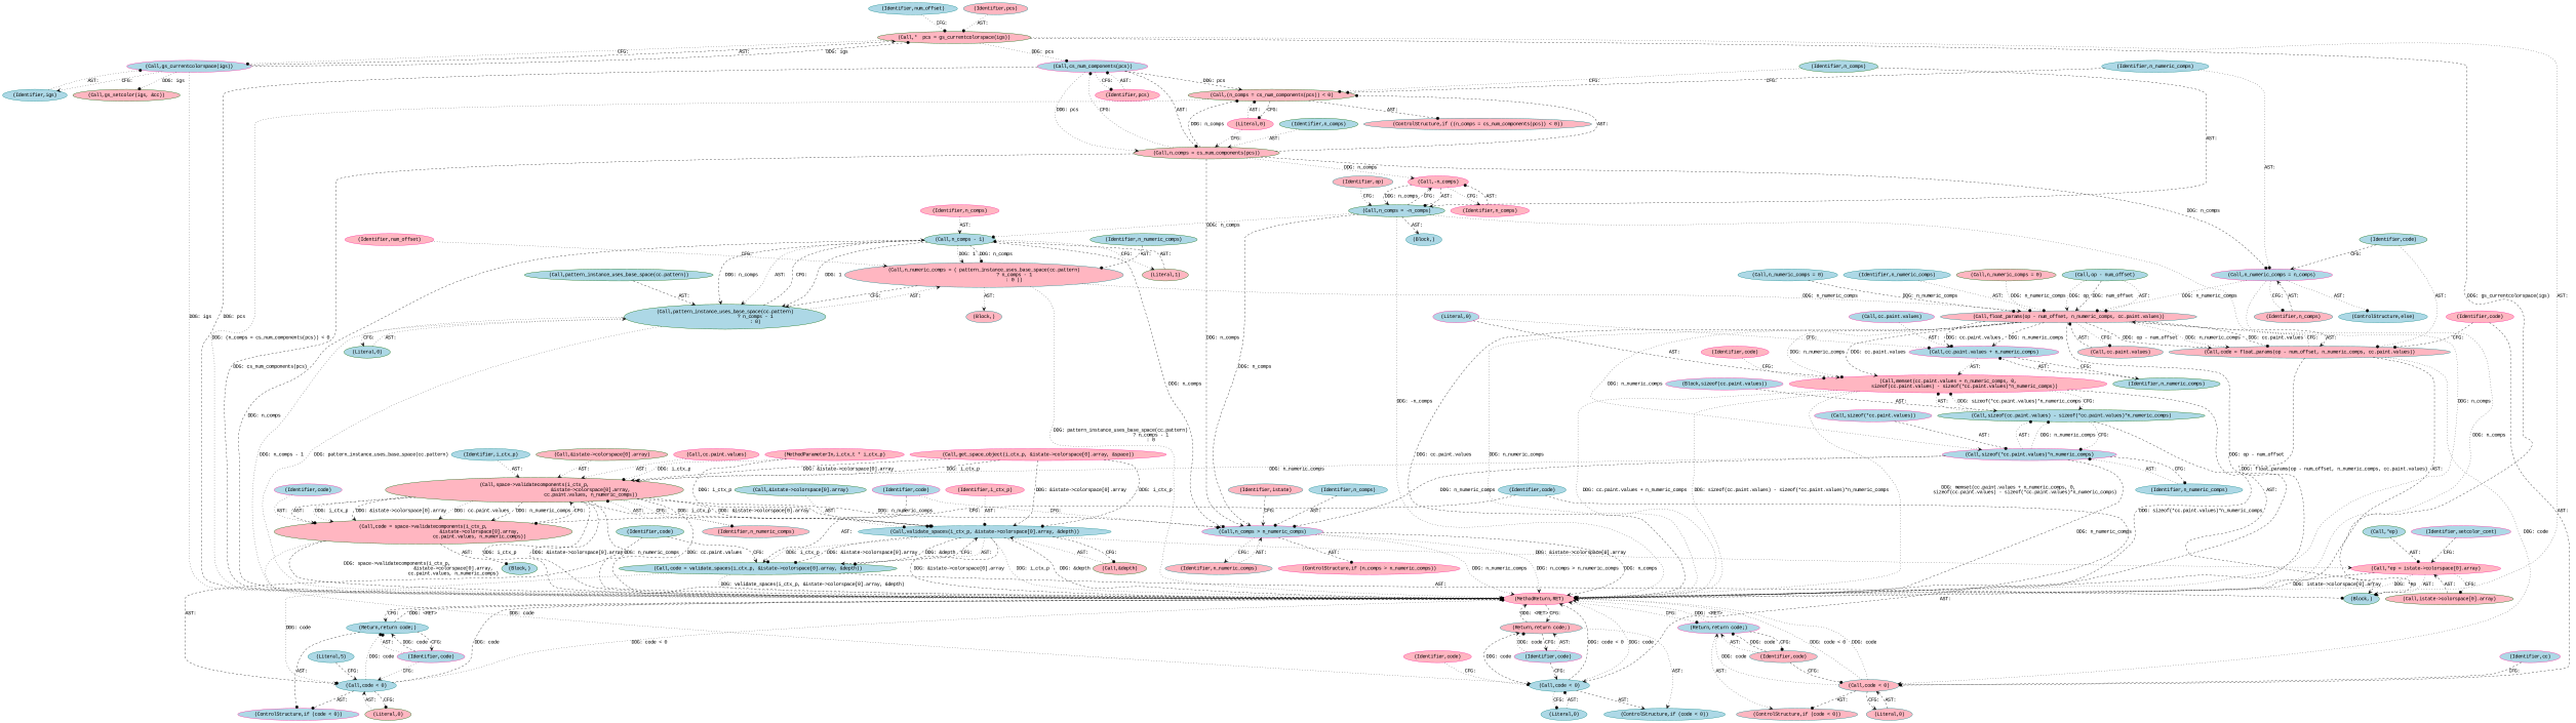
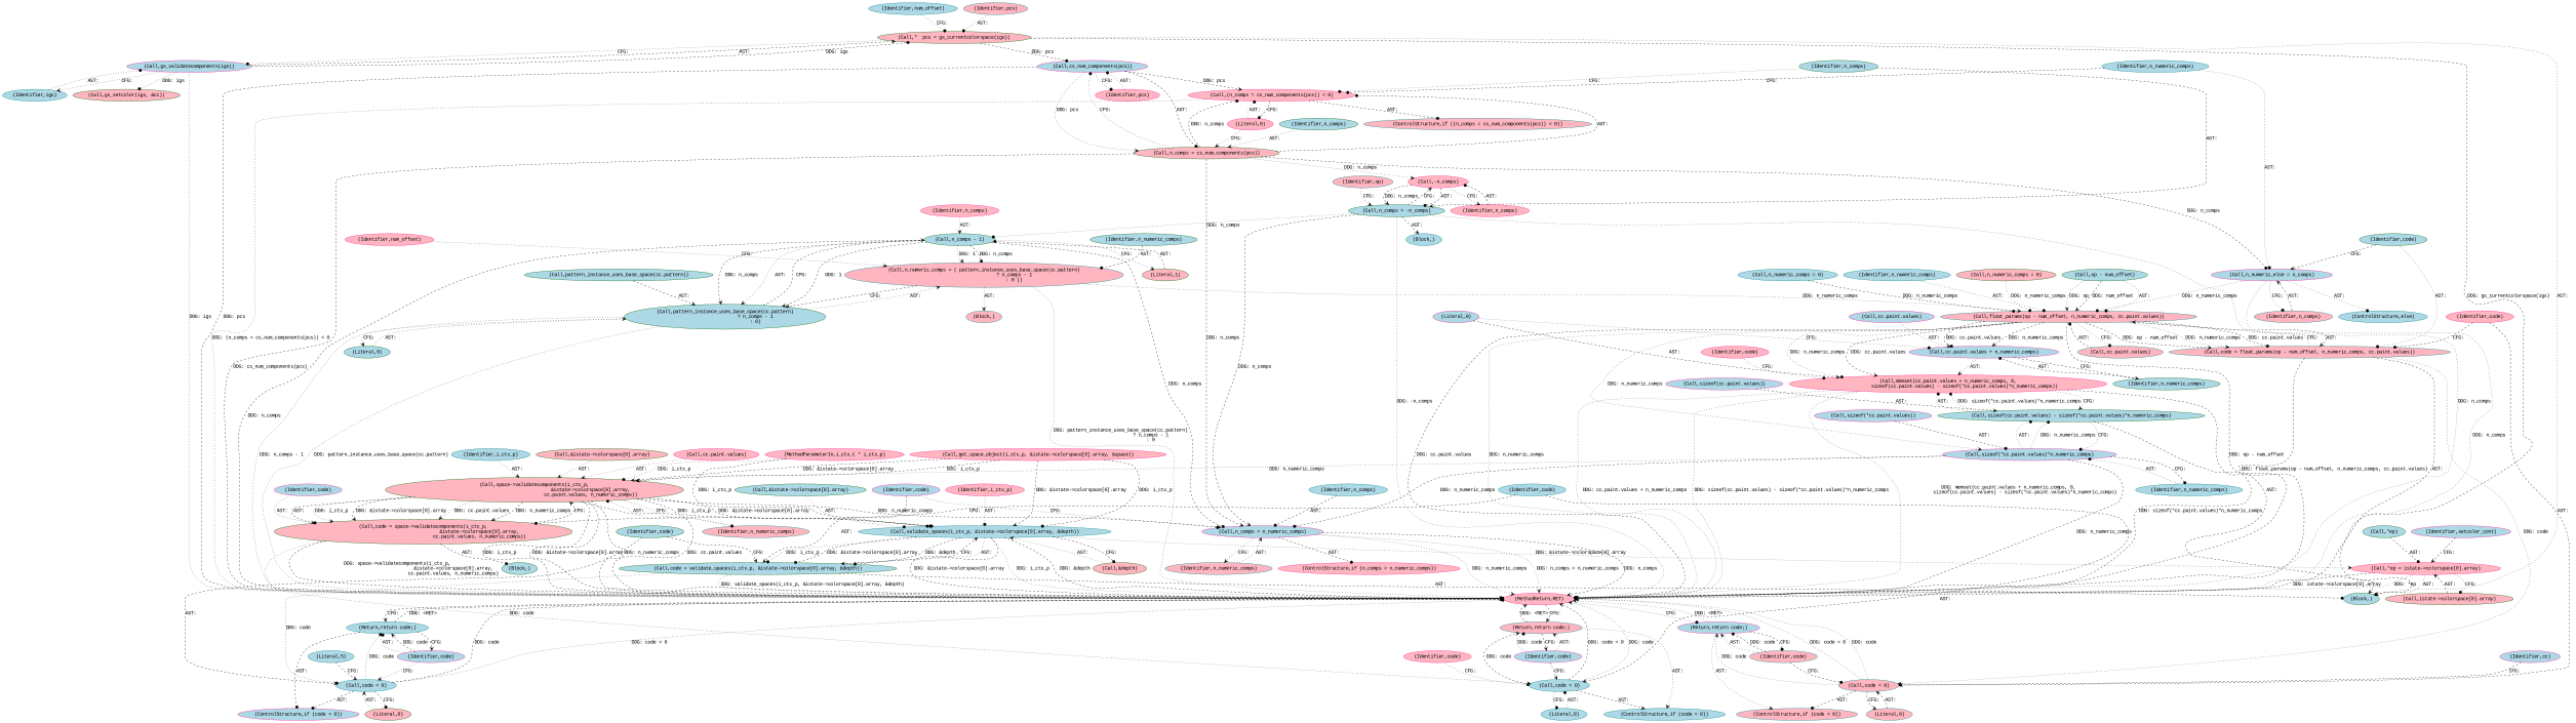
  digraph {
    fontname="Liberation Mono"
    node [color=deeppink fillcolor=lightblue fontname="Liberation Mono" style=filled]
    edge [arrowhead=vee fontname="Liberation Mono" style=dashed]
    n1 [color=darkgreen fillcolor=lightpink label="(Call,*  pcs = gs_currentcolorspace(igs))"]
-   n2 [label="(Call,gs_currentcolorspace(igs))"]
+   n2 [label="(Call,gs_validatecomponents(igs))"]
    n3 [label="(Call,cs_num_components(pcs))"]
    n4 [color=darkgreen label="(Block,)"]
    n5 [fillcolor=lightpink label="(MethodReturn,RET)"]
    n6 [color=teal label="(Identifier,igs)"]
    n7 [color=darkgreen fillcolor=lightpink label="(Call,gs_setcolor(igs, &cc))"]
-   n8 [color=darkgreen fillcolor=lightpink label="(Call,(n_comps = cs_num_components(pcs)) < 0)"]
+   n8 [fillcolor=lightpink label="(Call,(n_comps = cs_num_components(pcs)) < 0)"]
    n9 [color=darkgreen fillcolor=lightpink label="(Call,n_comps = cs_num_components(pcs))"]
    n10 [fillcolor=lightpink label="(Identifier,pcs)"]
    n11 [label="(Return,return code;)"]
    n12 [color=teal fillcolor=lightpink label="(Return,return code;)"]
    n13 [color=teal label="(Return,return code;)"]
    n14 [color=teal fillcolor=lightpink label="(ControlStructure,if ((n_comps = cs_num_components(pcs)) < 0))"]
    n15 [fillcolor=lightpink label="(Literal,0)"]
    n16 [fillcolor=lightpink label="(Call,-n_comps)"]
    n17 [label="(Call,n_comps > n_numeric_comps)"]
-   n18 [label="(Call,n_numeric_comps = n_comps)"]
+   n18 [label="(Call,n_numeric_else = n_comps)"]
    n19 [color=darkgreen label="(Call,n_comps = -n_comps)"]
    n20 [fillcolor=lightpink label="(Identifier,n_comps)"]
    n21 [color=teal fillcolor=lightpink label="(Identifier,n_numeric_comps)"]
    n22 [fillcolor=lightpink label="(ControlStructure,if (n_comps > n_numeric_comps))"]
    n23 [color=teal fillcolor=lightpink label="(Call,float_params(op - num_offset, n_numeric_comps, cc.paint.values))"]
    n24 [color=teal label="(ControlStructure,else)"]
    n25 [color=teal fillcolor=lightpink label="(Identifier,n_comps)"]
    n26 [color=darkgreen label="(Call,n_comps - 1)"]
    n27 [color=teal label="(Block,)"]
    n28 [color=teal fillcolor=lightpink label="(Call,n_numeric_comps = ( pattern_instance_uses_base_space(cc.pattern)\n                      ? n_comps - 1\n                      : 0 ))"]
    n29 [color=darkgreen label="(Call,pattern_instance_uses_base_space(cc.pattern)\n                      ? n_comps - 1\n                      : 0)"]
    n30 [color=darkgreen fillcolor=lightpink label="(Literal,1)"]
    n31 [color=teal fillcolor=lightpink label="(Block,)"]
    n32 [color=darkgreen label="(Literal,0)"]
    n33 [color=teal fillcolor=lightpink label="(Call,code = float_params(op - num_offset, n_numeric_comps, cc.paint.values))"]
    n34 [fillcolor=lightpink label="(Call,memset(cc.paint.values + n_numeric_comps, 0,\n            sizeof(cc.paint.values) - sizeof(*cc.paint.values)*n_numeric_comps))"]
    n35 [label="(Call,cc.paint.values + n_numeric_comps)"]
    n36 [label="(Call,sizeof(*cc.paint.values)*n_numeric_comps)"]
    n37 [color=teal fillcolor=lightpink label="(Call,cc.paint.values)"]
    n38 [color=teal fillcolor=lightpink label="(Call,code < 0)"]
    n39 [color=darkgreen label="(Call,sizeof(cc.paint.values) - sizeof(*cc.paint.values)*n_numeric_comps)"]
    n40 [color=darkgreen label="(Identifier,n_numeric_comps)"]
    n41 [color=darkgreen fillcolor=lightpink label="(Call,space->validatecomponents(i_ctx_p,\n                                         &istate->colorspace[0].array,\n                                         cc.paint.values, n_numeric_comps))"]
    n42 [color=teal label="(Identifier,n_numeric_comps)"]
    n43 [color=teal fillcolor=lightpink label="(ControlStructure,if (code < 0))"]
    n44 [color=teal fillcolor=lightpink label="(Literal,0)"]
    n45 [color=teal fillcolor=lightpink label="(Identifier,code)"]
    n46 [color=darkgreen fillcolor=lightpink label="(Call,code = space->validatecomponents(i_ctx_p,\n                                         &istate->colorspace[0].array,\n                                         cc.paint.values, n_numeric_comps))"]
    n47 [color=teal label="(Call,validate_spaces(i_ctx_p, &istate->colorspace[0].array, &depth))"]
    n48 [color=teal fillcolor=lightpink label="(Identifier,n_numeric_comps)"]
    n49 [color=teal label="(Call,code < 0)"]
    n50 [color=darkgreen label="(Block,)"]
    n51 [color=darkgreen label="(Call,code = validate_spaces(i_ctx_p, &istate->colorspace[0].array, &depth))"]
    n52 [fillcolor=lightpink label="(Call,*ep = istate->colorspace[0].array)"]
    n53 [color=darkgreen fillcolor=lightpink label="(Call,&depth)"]
    n54 [color=teal label="(ControlStructure,if (code < 0))"]
    n55 [color=teal label="(Literal,0)"]
    n56 [label="(Identifier,code)"]
    n57 [color=teal label="(Call,code < 0)"]
    n58 [color=darkgreen fillcolor=lightpink label="(Call,istate->colorspace[0].array)"]
    n59 [label="(ControlStructure,if (code < 0))"]
    n60 [color=darkgreen fillcolor=lightpink label="(Literal,0)"]
    n61 [label="(Identifier,code)"]
    n62 [label="(Literal,0)"]
    n63 [color=teal label="(Identifier,num_offset)"]
    n64 [label="(Call,sizeof(*cc.paint.values))"]
    n65 [color=darkgreen fillcolor=lightpink label="(Call,n_numeric_comps = 0)"]
    n66 [color=teal label="(Identifier,n_numeric_comps)"]
    n67 [fillcolor=lightpink label="(Call,get_space_object(i_ctx_p, &istate->colorspace[0].array, &space))"]
-   n68 [color=teal fillcolor=lightpink label="(Identifier,istate)"]
    n69 [fillcolor=lightpink label="(Identifier,num_offset)"]
    n70 [color=teal label="(Identifier,i_ctx_p)"]
    n71 [fillcolor=lightpink label="(Identifier,i_ctx_p)"]
    n72 [label="(Identifier,setcolor_cont)"]
    n73 [fillcolor=lightpink label="(Identifier,code)"]
    n74 [fillcolor=lightpink label="(Identifier,code)"]
    n75 [fillcolor=lightpink label="(MethodParameterIn,i_ctx_t * i_ctx_p)"]
    n76 [color=darkgreen label="(Call,*ep)"]
    n77 [label="(Call,cc.paint.values)"]
    n78 [label="(Identifier,code)"]
    n79 [color=darkgreen label="(Identifier,n_comps)"]
    n80 [color=darkgreen fillcolor=lightpink label="(Call,&istate->colorspace[0].array)"]
    n81 [color=teal label="(Identifier,code)"]
    n82 [color=darkgreen label="(Call,&istate->colorspace[0].array)"]
    n83 [color=darkgreen label="(Identifier,code)"]
    n84 [color=darkgreen label="(Identifier,n_numeric_comps)"]
    n85 [fillcolor=lightpink label="(Identifier,n_comps)"]
    n86 [color=teal fillcolor=lightpink label="(Identifier,pcs)"]
    n87 [color=teal label="(Literal,5)"]
    n88 [color=teal fillcolor=lightpink label="(Identifier,op)"]
    n89 [color=darkgreen label="(Identifier,code)"]
    n90 [color=darkgreen label="(Identifier,n_comps)"]
    n91 [color=darkgreen label="(Call,pattern_instance_uses_base_space(cc.pattern))"]
    n92 [color=darkgreen label="(Call,op - num_offset)"]
    n93 [fillcolor=lightpink label="(Call,cc.paint.values)"]
    n94 [color=teal label="(Call,n_numeric_comps = 0)"]
    n95 [color=teal label="(Identifier,n_numeric_comps)"]
    n96 [label="(Identifier,cc)"]
    n97 [color=teal label="(Identifier,n_comps)"]
    n98 [label="(Identifier,code)"]
-   n99 [label="(Block,sizeof(cc.paint.values))"]
+   n99 [label="(Call,sizeof(cc.paint.values))"]
    n100 [fillcolor=lightpink label="(Identifier,code)"]
    n1 -> n2 [arrowhead=dot label="CFG: " style=dotted]
-   n1 -> n3 [arrowhead=dot label="DDG: pcs" style=dotted]
+   n1 -> n3 [arrowhead=dot label="DDG: pcs"]
    n1 -> n4 [label="AST: " style=dotted]
    n1 -> n5 [arrowhead=dot label="DDG: gs_currentcolorspace(igs)"]
    n2 -> n1 [label="AST: "]
    n2 -> n1 [arrowhead=dot label="DDG: igs"]
    n2 -> n5 [arrowhead=dot label="DDG: igs" style=dotted]
    n2 -> n6 [label="CFG: " style=dotted]
    n2 -> n7 [arrowhead=dot label="DDG: igs" style=dotted]
    n3 -> n5 [arrowhead=dot label="DDG: pcs"]
    n3 -> n8 [label="DDG: pcs"]
    n3 -> n9 [arrowhead=dot label="AST: "]
    n3 -> n9 [label="DDG: pcs" style=dotted]
    n3 -> n10 [arrowhead=dot label="CFG: " style=dotted]
    n5 -> n11 [arrowhead=dot label="CFG: " style=dotted]
    n5 -> n12 [label="CFG: "]
    n5 -> n13 [label="CFG: "]
    n6 -> n2 [arrowhead=dot label="AST: " style=dotted]
    n8 -> n5 [label="DDG: (n_comps = cs_num_components(pcs)) < 0" style=dotted]
    n8 -> n14 [arrowhead=dot label="AST: "]
    n8 -> n15 [arrowhead=dot label="CFG: "]
    n9 -> n3 [arrowhead=dot label="CFG: " style=dotted]
    n9 -> n5 [arrowhead=dot label="DDG: cs_num_components(pcs)"]
    n9 -> n8 [arrowhead=dot label="AST: "]
    n9 -> n8 [arrowhead=dot label="DDG: n_comps"]
    n9 -> n16 [label="DDG: n_comps" style=dotted]
    n9 -> n17 [label="DDG: n_comps"]
    n9 -> n18 [arrowhead=dot label="DDG: n_comps"]
    n10 -> n3 [arrowhead=dot label="AST: " style=dotted]
    n11 -> n5 [label="DDG: <RET>" style=dotted]
    n11 -> n43 [label="AST: " style=dotted]
    n11 -> n45 [arrowhead=dot label="CFG: "]
    n12 -> n5 [label="DDG: <RET>"]
    n12 -> n54 [label="AST: " style=dotted]
    n12 -> n56 [label="CFG: "]
    n13 -> n5 [label="DDG: <RET>"]
    n13 -> n59 [arrowhead=dot label="AST: "]
    n13 -> n61 [label="CFG: "]
    n15 -> n8 [arrowhead=dot label="AST: " style=dotted]
    n15 -> n9 [label="CFG: " style=dotted]
    n16 -> n19 [arrowhead=dot label="AST: "]
    n16 -> n19 [label="DDG: n_comps"]
    n16 -> n20 [label="CFG: " style=dotted]
    n17 -> n5 [label="DDG: n_comps > n_numeric_comps" style=dotted]
    n17 -> n5 [label="DDG: n_comps"]
    n17 -> n5 [label="DDG: n_numeric_comps" style=dotted]
    n17 -> n21 [label="CFG: " style=dotted]
    n17 -> n22 [arrowhead=dot label="AST: "]
    n18 -> n5 [arrowhead=dot label="DDG: n_comps" style=dotted]
    n18 -> n23 [arrowhead=dot label="DDG: n_numeric_comps" style=dotted]
    n18 -> n24 [arrowhead=dot label="AST: " style=dotted]
    n18 -> n25 [arrowhead=dot label="CFG: " style=dotted]
    n19 -> n5 [arrowhead=dot label="DDG: n_comps" style=dotted]
    n19 -> n5 [label="DDG: -n_comps" style=dotted]
    n19 -> n16 [label="CFG: "]
    n19 -> n17 [label="DDG: n_comps"]
    n19 -> n26 [arrowhead=dot label="DDG: n_comps" style=dotted]
    n19 -> n27 [label="AST: "]
    n20 -> n16 [arrowhead=dot label="AST: "]
    n21 -> n17 [label="AST: " style=dotted]
    n23 -> n5 [label="DDG: n_numeric_comps" style=dotted]
    n23 -> n5 [label="DDG: op - num_offset"]
    n23 -> n5 [arrowhead=dot label="DDG: cc.paint.values"]
    n23 -> n33 [label="AST: "]
    n23 -> n33 [label="DDG: op - num_offset"]
    n23 -> n33 [label="DDG: n_numeric_comps" style=dotted]
    n23 -> n33 [arrowhead=dot label="DDG: cc.paint.values"]
    n23 -> n34 [label="DDG: cc.paint.values"]
    n23 -> n34 [arrowhead=dot label="DDG: n_numeric_comps" style=dotted]
    n23 -> n35 [arrowhead=dot label="DDG: cc.paint.values"]
    n23 -> n35 [label="DDG: n_numeric_comps"]
    n23 -> n36 [label="DDG: n_numeric_comps" style=dotted]
    n23 -> n37 [arrowhead=dot label="CFG: " style=dotted]
    n25 -> n18 [label="AST: "]
    n26 -> n5 [label="DDG: n_comps"]
    n26 -> n17 [arrowhead=dot label="DDG: n_comps"]
    n26 -> n28 [arrowhead=dot label="DDG: n_comps"]
    n26 -> n28 [label="DDG: 1" style=dotted]
    n26 -> n29 [label="AST: " style=dotted]
    n26 -> n29 [label="DDG: n_comps"]
    n26 -> n29 [label="DDG: 1"]
    n26 -> n30 [label="CFG: " style=dotted]
    n28 -> n5 [label="DDG: pattern_instance_uses_base_space(cc.pattern)\n                      ? n_comps - 1\n                      : 0" style=dotted]
    n28 -> n23 [label="DDG: n_numeric_comps" style=dotted]
    n28 -> n29 [label="CFG: "]
    n28 -> n31 [label="AST: " style=dotted]
    n29 -> n5 [arrowhead=dot label="DDG: n_comps - 1" style=dotted]
    n29 -> n5 [arrowhead=dot label="DDG: pattern_instance_uses_base_space(cc.pattern)" style=dotted]
    n29 -> n26 [label="CFG: "]
    n29 -> n28 [label="AST: " style=dotted]
    n29 -> n32 [label="CFG: " style=dotted]
    n30 -> n26 [arrowhead=dot label="AST: "]
    n32 -> n29 [label="AST: " style=dotted]
    n33 -> n4 [arrowhead=dot label="AST: "]
    n33 -> n5 [label="DDG: float_params(op - num_offset, n_numeric_comps, cc.paint.values)"]
    n33 -> n23 [label="CFG: " style=dotted]
    n33 -> n38 [label="DDG: code" style=dotted]
    n34 -> n4 [label="AST: "]
    n34 -> n5 [label="DDG: memset(cc.paint.values + n_numeric_comps, 0,\n            sizeof(cc.paint.values) - sizeof(*cc.paint.values)*n_numeric_comps)" style=dotted]
    n34 -> n5 [label="DDG: cc.paint.values + n_numeric_comps" style=dotted]
    n34 -> n5 [arrowhead=dot label="DDG: sizeof(cc.paint.values) - sizeof(*cc.paint.values)*n_numeric_comps" style=dotted]
    n34 -> n39 [label="CFG: " style=dotted]
    n35 -> n34 [label="AST: " style=dotted]
    n35 -> n40 [label="CFG: "]
    n36 -> n5 [arrowhead=dot label="DDG: n_numeric_comps"]
    n36 -> n17 [arrowhead=dot label="DDG: n_numeric_comps"]
    n36 -> n39 [arrowhead=dot label="AST: " style=dotted]
    n36 -> n39 [arrowhead=dot label="DDG: n_numeric_comps" style=dotted]
    n36 -> n41 [label="DDG: n_numeric_comps" style=dotted]
    n36 -> n42 [arrowhead=dot label="CFG: "]
    n37 -> n23 [arrowhead=dot label="AST: "]
    n38 -> n5 [label="DDG: code < 0" style=dotted]
    n38 -> n5 [label="DDG: code" style=dotted]
    n38 -> n11 [label="DDG: code" style=dotted]
    n38 -> n43 [arrowhead=dot label="AST: "]
    n38 -> n44 [label="CFG: "]
    n39 -> n5 [label="DDG: sizeof(*cc.paint.values)*n_numeric_comps"]
    n39 -> n34 [arrowhead=dot label="AST: " style=dotted]
    n39 -> n34 [arrowhead=dot label="DDG: sizeof(*cc.paint.values)*n_numeric_comps" style=dotted]
    n39 -> n36 [arrowhead=dot label="CFG: " style=dotted]
    n40 -> n35 [arrowhead=dot label="AST: "]
    n41 -> n5 [arrowhead=dot label="DDG: i_ctx_p"]
    n41 -> n5 [label="DDG: &istate->colorspace[0].array"]
    n41 -> n5 [label="DDG: n_numeric_comps"]
    n41 -> n5 [label="DDG: cc.paint.values"]
    n41 -> n17 [label="DDG: n_numeric_comps"]
    n41 -> n46 [label="AST: "]
    n41 -> n46 [label="DDG: i_ctx_p" style=dotted]
    n41 -> n46 [label="DDG: &istate->colorspace[0].array"]
    n41 -> n46 [label="DDG: cc.paint.values" style=dotted]
    n41 -> n46 [label="DDG: n_numeric_comps"]
    n41 -> n47 [arrowhead=dot label="DDG: i_ctx_p"]
    n41 -> n47 [arrowhead=dot label="DDG: &istate->colorspace[0].array"]
    n41 -> n48 [arrowhead=dot label="CFG: " style=dotted]
    n42 -> n36 [arrowhead=dot label="AST: " style=dotted]
    n44 -> n38 [label="AST: "]
    n45 -> n11 [label="AST: " style=dotted]
    n45 -> n11 [arrowhead=dot label="DDG: code"]
    n45 -> n38 [arrowhead=dot label="CFG: "]
    n46 -> n5 [arrowhead=dot label="DDG: space->validatecomponents(i_ctx_p,\n                                         &istate->colorspace[0].array,\n                                         cc.paint.values, n_numeric_comps)"]
    n46 -> n41 [label="CFG: "]
    n46 -> n49 [label="DDG: code" style=dotted]
    n46 -> n50 [arrowhead=dot label="AST: "]
    n47 -> n5 [label="DDG: &istate->colorspace[0].array"]
    n47 -> n5 [arrowhead=dot label="DDG: i_ctx_p" style=dotted]
    n47 -> n5 [arrowhead=dot label="DDG: &depth"]
    n47 -> n51 [label="AST: " style=dotted]
    n47 -> n51 [arrowhead=dot label="DDG: i_ctx_p" style=dotted]
    n47 -> n51 [arrowhead=dot label="DDG: &istate->colorspace[0].array"]
    n47 -> n51 [arrowhead=dot label="DDG: &depth"]
    n47 -> n52 [label="DDG: &istate->colorspace[0].array" style=dotted]
    n47 -> n53 [arrowhead=dot label="CFG: "]
    n48 -> n41 [arrowhead=dot label="AST: " style=dotted]
    n49 -> n5 [label="DDG: code" style=dotted]
    n49 -> n5 [label="DDG: code < 0"]
    n49 -> n12 [label="DDG: code"]
    n49 -> n54 [label="AST: "]
    n49 -> n55 [arrowhead=dot label="CFG: " style=dotted]
    n51 -> n4 [arrowhead=dot label="AST: "]
    n51 -> n5 [arrowhead=dot label="DDG: validate_spaces(i_ctx_p, &istate->colorspace[0].array, &depth)" style=dotted]
    n51 -> n47 [label="CFG: "]
    n51 -> n57 [arrowhead=dot label="DDG: code" style=dotted]
    n52 -> n4 [label="AST: " style=dotted]
    n52 -> n5 [arrowhead=dot label="DDG: istate->colorspace[0].array"]
    n52 -> n5 [arrowhead=dot label="DDG: *ep" style=dotted]
    n52 -> n58 [arrowhead=dot label="CFG: " style=dotted]
    n53 -> n47 [label="AST: " style=dotted]
    n55 -> n49 [arrowhead=dot label="AST: " style=dotted]
    n56 -> n12 [label="AST: " style=dotted]
    n56 -> n12 [arrowhead=dot label="DDG: code" style=dotted]
    n56 -> n49 [label="CFG: "]
    n57 -> n5 [arrowhead=dot label="DDG: code"]
    n57 -> n5 [arrowhead=dot label="DDG: code < 0" style=dotted]
    n57 -> n13 [arrowhead=dot label="DDG: code" style=dotted]
    n57 -> n59 [arrowhead=dot label="AST: "]
    n57 -> n60 [arrowhead=dot label="CFG: "]
    n58 -> n52 [label="AST: "]
    n60 -> n57 [label="AST: " style=dotted]
    n61 -> n13 [arrowhead=dot label="AST: " style=dotted]
    n61 -> n13 [label="DDG: code"]
    n61 -> n57 [label="CFG: " style=dotted]
    n62 -> n34 [label="AST: "]
    n62 -> n35 [arrowhead=dot label="CFG: " style=dotted]
    n63 -> n1 [arrowhead=dot label="CFG: " style=dotted]
    n64 -> n36 [arrowhead=dot label="AST: "]
    n65 -> n23 [arrowhead=dot label="DDG: n_numeric_comps" style=dotted]
    n66 -> n8 [arrowhead=dot label="CFG: "]
    n66 -> n18 [arrowhead=dot label="AST: " style=dotted]
    n67 -> n41 [label="DDG: i_ctx_p"]
    n67 -> n41 [label="DDG: &istate->colorspace[0].array"]
    n67 -> n47 [arrowhead=dot label="DDG: i_ctx_p"]
    n67 -> n47 [label="DDG: &istate->colorspace[0].array"]
-   n68 -> n17 [label="CFG: "]
    n69 -> n28 [label="CFG: " style=dotted]
    n70 -> n41 [label="AST: " style=dotted]
    n71 -> n47 [arrowhead=dot label="AST: " style=dotted]
    n72 -> n52 [label="CFG: "]
    n73 -> n33 [arrowhead=dot label="CFG: "]
    n73 -> n38 [label="AST: "]
    n74 -> n34 [arrowhead=dot label="CFG: " style=dotted]
    n75 -> n41 [arrowhead=dot label="DDG: i_ctx_p" style=dotted]
    n75 -> n47 [arrowhead=dot label="DDG: i_ctx_p"]
    n76 -> n52 [arrowhead=dot label="AST: "]
    n77 -> n35 [label="AST: " style=dotted]
    n78 -> n46 [arrowhead=dot label="AST: " style=dotted]
    n79 -> n8 [arrowhead=dot label="CFG: " style=dotted]
    n79 -> n19 [label="AST: "]
    n80 -> n41 [label="AST: " style=dotted]
    n81 -> n46 [arrowhead=dot label="CFG: "]
    n81 -> n49 [label="AST: "]
    n82 -> n47 [arrowhead=dot label="AST: " style=dotted]
    n83 -> n18 [label="CFG: "]
    n83 -> n33 [arrowhead=dot label="AST: " style=dotted]
    n84 -> n28 [arrowhead=dot label="AST: "]
    n85 -> n26 [label="AST: " style=dotted]
    n86 -> n1 [arrowhead=dot label="AST: " style=dotted]
    n87 -> n57 [label="CFG: "]
    n88 -> n19 [label="CFG: " style=dotted]
    n89 -> n51 [label="CFG: "]
    n89 -> n57 [label="AST: "]
    n90 -> n9 [label="AST: " style=dotted]
    n91 -> n29 [label="AST: "]
    n92 -> n23 [arrowhead=dot label="AST: " style=dotted]
    n92 -> n23 [label="DDG: op" style=dotted]
    n92 -> n23 [label="DDG: num_offset"]
    n93 -> n41 [label="AST: " style=dotted]
    n94 -> n23 [arrowhead=dot label="DDG: n_numeric_comps"]
    n95 -> n23 [arrowhead=dot label="AST: " style=dotted]
    n96 -> n38 [arrowhead=dot label="CFG: "]
    n97 -> n17 [arrowhead=dot label="AST: "]
    n98 -> n17 [arrowhead=dot label="CFG: " style=dotted]
    n98 -> n51 [label="AST: "]
    n99 -> n39 [label="AST: "]
    n100 -> n49 [arrowhead=dot label="CFG: " style=dotted]
  }
